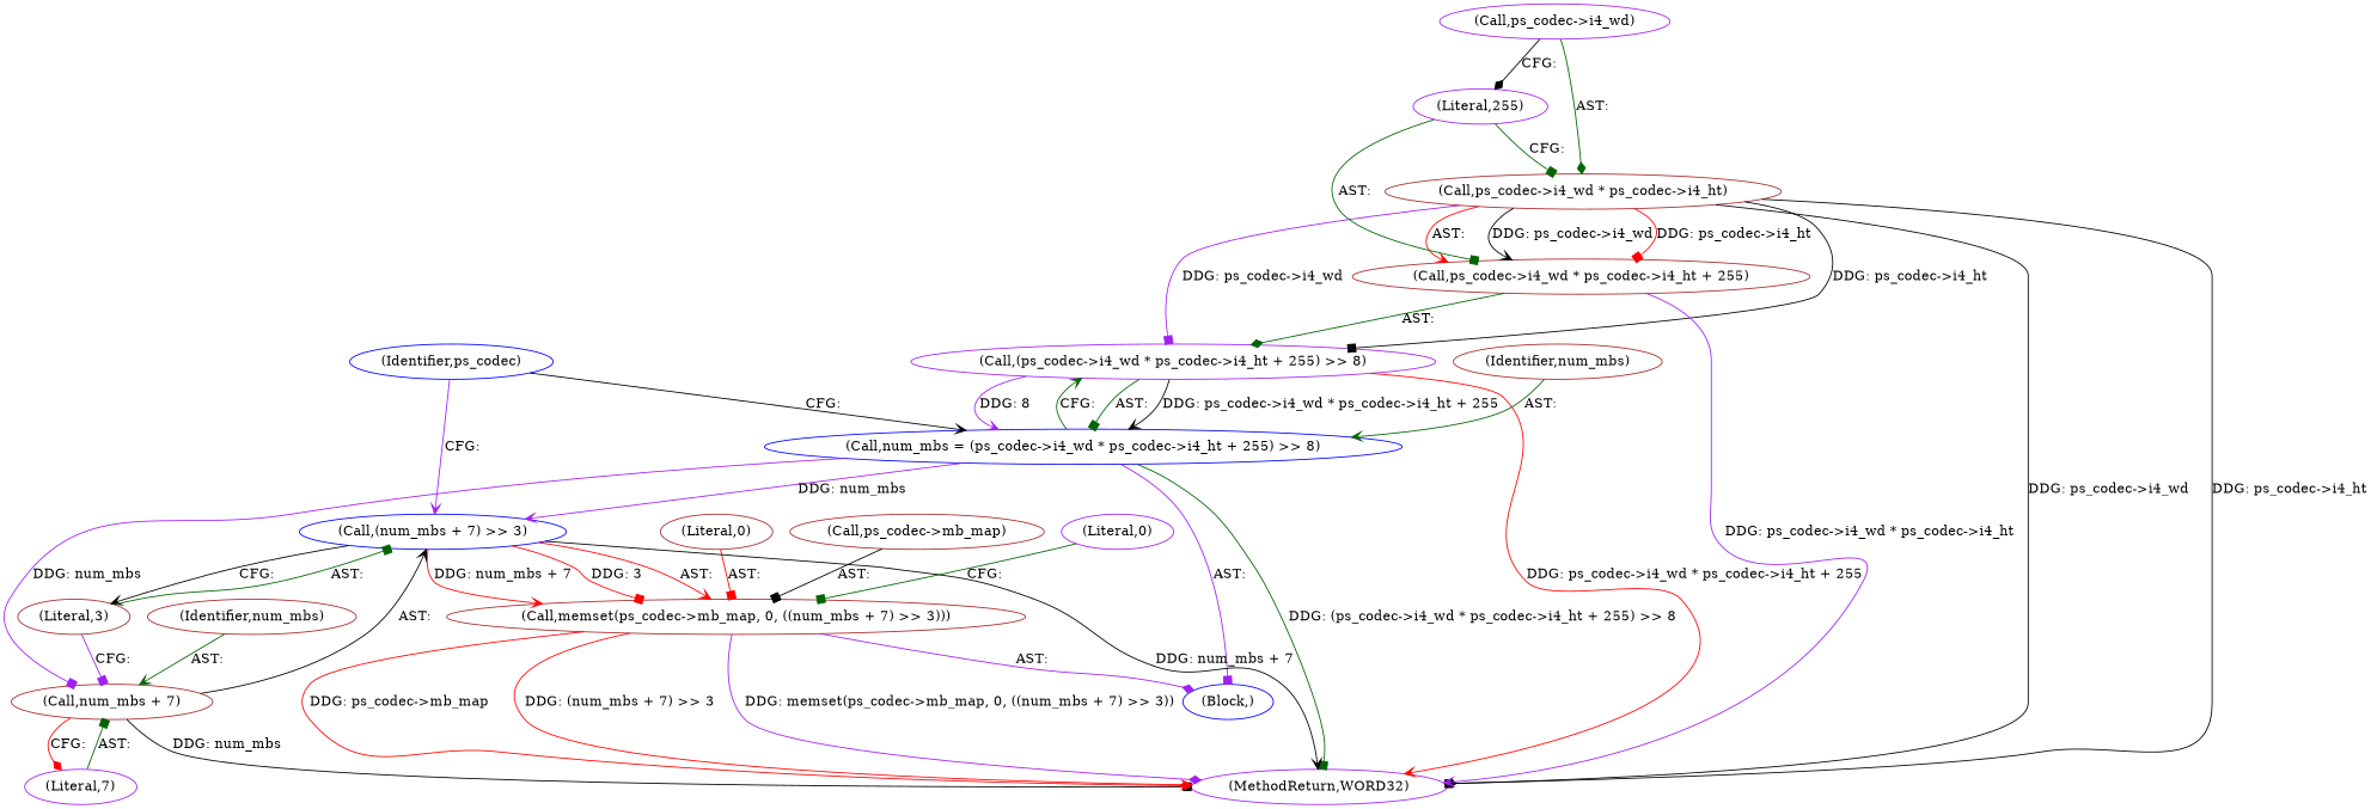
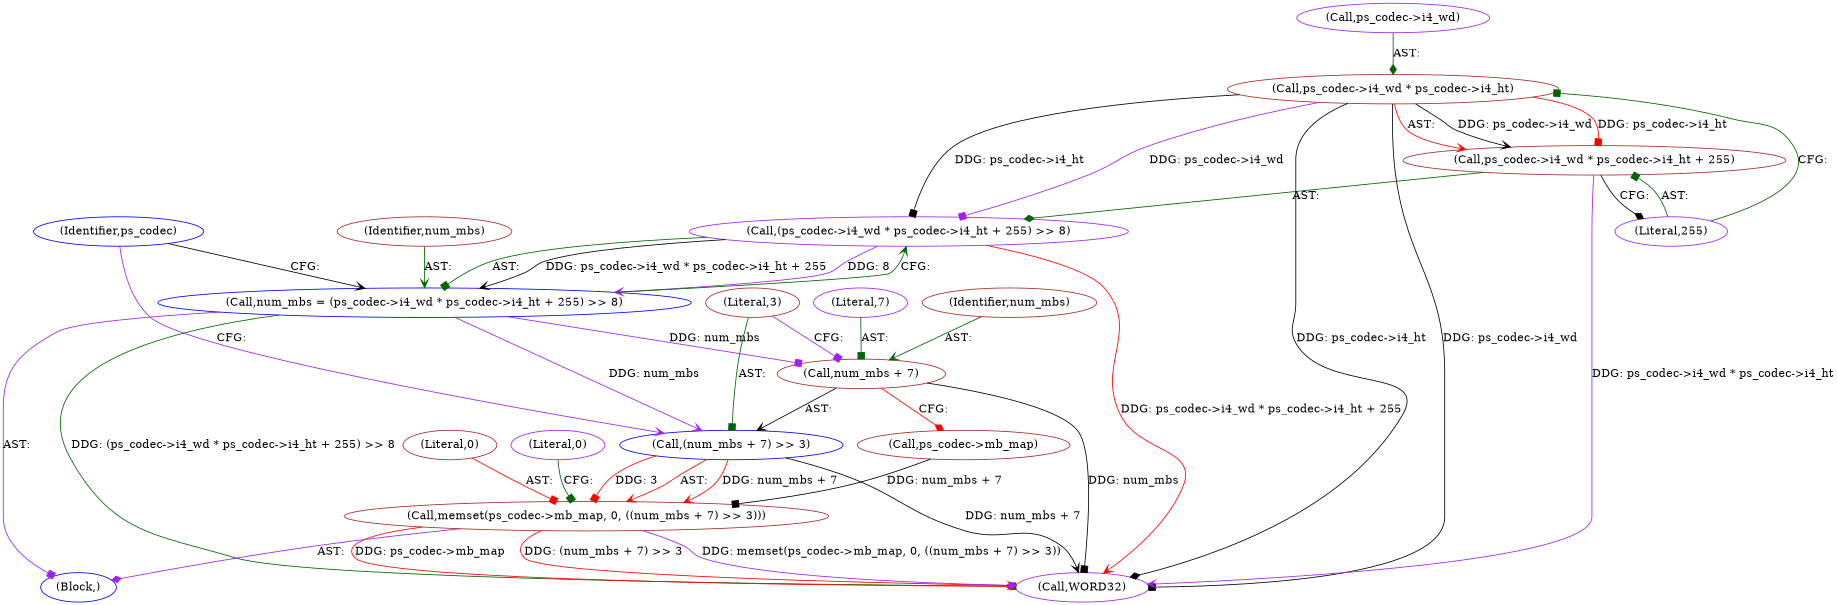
  digraph {
    node [color=brown]
    edge [arrowhead=box color=black]
    n1 [label="(Call,ps_codec->i4_wd * ps_codec->i4_ht)"]
    n2 [color=purple label="(Call,(ps_codec->i4_wd * ps_codec->i4_ht + 255) >> 8)"]
    n3 [label="(Call,ps_codec->i4_wd * ps_codec->i4_ht + 255)"]
-   n4 [color=purple label="(MethodReturn,WORD32)"]
+   n4 [color=purple label="(Call,WORD32)"]
    n5 [color=blue label="(Call,num_mbs = (ps_codec->i4_wd * ps_codec->i4_ht + 255) >> 8)"]
    n6 [color=purple label="(Literal,255)"]
    n7 [color=blue label="(Call,(num_mbs + 7) >> 3)"]
    n8 [label="(Call,num_mbs + 7)"]
    n9 [color=blue label="(Block,)"]
    n10 [label="(Call,memset(ps_codec->mb_map, 0, ((num_mbs + 7) >> 3)))"]
    n11 [label="(Literal,3)"]
    n12 [color=purple label="(Literal,7)"]
    n13 [label="(Literal,0)"]
    n14 [color=purple label="(Call,ps_codec->i4_wd)"]
    n15 [label="(Call,ps_codec->mb_map)"]
    n16 [label="(Identifier,num_mbs)"]
    n17 [label="(Identifier,num_mbs)"]
    n18 [color=purple label="(Literal,0)"]
    n19 [color=blue label="(Identifier,ps_codec)"]
    n1 -> n2 [color=purple label="DDG: ps_codec->i4_wd"]
    n1 -> n2 [label="DDG: ps_codec->i4_ht"]
    n1 -> n3 [arrowhead=vee color=red label="AST: "]
    n1 -> n3 [arrowhead=vee label="DDG: ps_codec->i4_wd"]
    n1 -> n3 [color=red label="DDG: ps_codec->i4_ht"]
    n1 -> n4 [arrowhead=diamond label="DDG: ps_codec->i4_ht"]
    n1 -> n4 [label="DDG: ps_codec->i4_wd"]
    n2 -> n4 [arrowhead=vee color=red label="DDG: ps_codec->i4_wd * ps_codec->i4_ht + 255"]
    n2 -> n5 [color=darkgreen label="AST: "]
    n2 -> n5 [arrowhead=vee label="DDG: ps_codec->i4_wd * ps_codec->i4_ht + 255"]
    n2 -> n5 [arrowhead=vee color=purple label="DDG: 8"]
    n3 -> n2 [arrowhead=diamond color=darkgreen label="AST: "]
    n3 -> n4 [arrowhead=vee color=purple label="DDG: ps_codec->i4_wd * ps_codec->i4_ht"]
-   n14 -> n6 [arrowhead=diamond label="CFG: "]
+   n3 -> n6 [arrowhead=diamond label="CFG: "]
    n5 -> n2 [arrowhead=vee color=darkgreen label="CFG: "]
    n5 -> n4 [color=darkgreen label="DDG: (ps_codec->i4_wd * ps_codec->i4_ht + 255) >> 8"]
    n5 -> n7 [arrowhead=vee color=purple label="DDG: num_mbs"]
    n5 -> n8 [color=purple label="DDG: num_mbs"]
    n5 -> n9 [color=purple label="AST: "]
    n6 -> n1 [color=darkgreen label="CFG: "]
    n6 -> n3 [color=darkgreen label="AST: "]
    n7 -> n4 [arrowhead=vee label="DDG: num_mbs + 7"]
    n7 -> n10 [arrowhead=vee color=red label="AST: "]
    n7 -> n10 [arrowhead=vee color=red label="DDG: num_mbs + 7"]
    n7 -> n10 [color=red label="DDG: 3"]
-   n7 -> n11 [arrowhead=vee label="CFG: "]
    n8 -> n4 [label="DDG: num_mbs"]
    n8 -> n7 [arrowhead=vee label="AST: "]
-   n8 -> n12 [arrowhead=diamond color=red label="CFG: "]
+   n8 -> n15 [arrowhead=diamond color=red label="CFG: "]
    n10 -> n4 [arrowhead=diamond color=red label="DDG: ps_codec->mb_map"]
    n10 -> n4 [arrowhead=vee color=red label="DDG: (num_mbs + 7) >> 3"]
    n10 -> n4 [arrowhead=diamond color=purple label="DDG: memset(ps_codec->mb_map, 0, ((num_mbs + 7) >> 3))"]
    n10 -> n9 [arrowhead=diamond color=purple label="AST: "]
    n11 -> n7 [color=darkgreen label="AST: "]
    n11 -> n8 [color=purple label="CFG: "]
    n12 -> n8 [color=darkgreen label="AST: "]
    n13 -> n10 [color=red label="AST: "]
    n14 -> n1 [arrowhead=diamond color=darkgreen label="AST: "]
-   n15 -> n10 [label="AST: "]
+   n15 -> n10 [label="DDG: num_mbs + 7"]
    n16 -> n5 [arrowhead=vee color=darkgreen label="AST: "]
    n17 -> n8 [arrowhead=vee color=darkgreen label="AST: "]
    n18 -> n10 [color=darkgreen label="CFG: "]
    n19 -> n5 [arrowhead=vee label="CFG: "]
    n19 -> n7 [arrowhead=vee color=purple label="CFG: "]
  }
